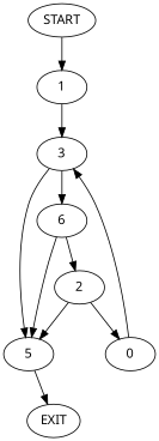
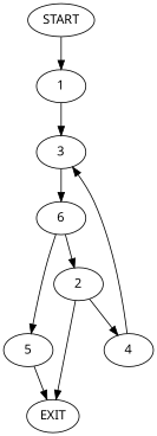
  digraph {
    fontname="Noto Sans"
    node [fontname="Noto Sans"]
    edge [fontname="Noto Sans"]
    n1 [label=START]
    1
    3
    n4 [label=EXIT]
    2
-   4 [label=0]
+   4
    5
    6
    n1 -> 1
    1 -> 3
-   3 -> 5
    3 -> 6
    2 -> 4
-   2 -> 5
+   2 -> n4
    4 -> 3
    5 -> n4
    6 -> 2
    6 -> 5
  }
